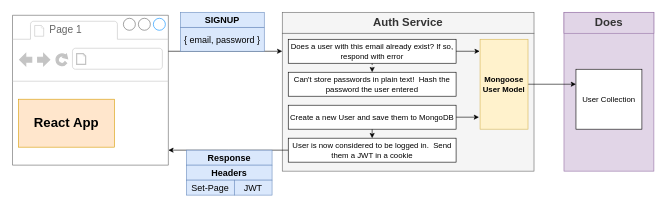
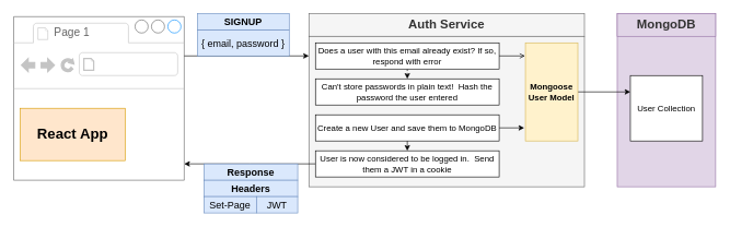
  <mxCell id="0" />
  <mxCell id="1" parent="0" />
  <mxCell id="2" value="" style="strokeWidth=1;shadow=0;dashed=0;align=center;html=1;shape=mxgraph.mockup.containers.browserWindow;rSize=0;strokeColor=#666666;strokeColor2=#008cff;strokeColor3=#c4c4c4;mainText=,;recursiveResize=0;fontStyle=1" vertex="1" parent="1"><mxGeometry x="20" y="25" width="190" height="250" as="geometry" /></mxCell>
  <mxCell id="3" value="Page 1" style="strokeWidth=1;shadow=0;dashed=0;align=center;html=1;shape=mxgraph.mockup.containers.anchor;fontSize=17;fontColor=#666666;align=left;" vertex="1" parent="2"><mxGeometry x="60" y="12" width="110" height="26" as="geometry" /></mxCell>
  <mxCell id="4" value="" style="strokeWidth=1;shadow=0;dashed=0;align=center;html=1;shape=mxgraph.mockup.containers.anchor;rSize=0;fontSize=17;fontColor=#666666;align=left;" vertex="1" parent="2"><mxGeometry x="130" y="60" width="250" height="26" as="geometry" /></mxCell>
  <mxCell id="5" value="React App" style="rounded=0;whiteSpace=wrap;html=1;fontSize=22;fillColor=#ffe6cc;strokeColor=#d79b00;fontStyle=1" vertex="1" parent="2"><mxGeometry x="10" y="140" width="160" height="80" as="geometry" /></mxCell>
  <mxCell id="6" value="Auth Service" style="rounded=0;whiteSpace=wrap;html=1;fillColor=#f5f5f5;strokeColor=#666666;fontColor=#333333;fontStyle=1;fontSize=19;" vertex="1" parent="1"><mxGeometry x="470" y="20" width="420" height="35" as="geometry" /></mxCell>
  <mxCell id="7" value="" style="rounded=0;whiteSpace=wrap;html=1;fillColor=#f5f5f5;strokeColor=#666666;fontColor=#333333;fontStyle=1;fontSize=19;" vertex="1" parent="1"><mxGeometry x="470" y="55" width="420" height="230" as="geometry" /></mxCell>
  <mxCell id="8" value="" style="endArrow=classic;html=1;fontSize=15;" edge="1" parent="1"><mxGeometry width="50" height="50" relative="1" as="geometry"><mxPoint x="280" y="85" as="sourcePoint" /><mxPoint x="470" y="85" as="targetPoint" /></mxGeometry></mxCell>
  <mxCell id="9" value="{ email, password }" style="rounded=0;whiteSpace=wrap;html=1;fontSize=15;fillColor=#dae8fc;strokeColor=#6c8ebf;" vertex="1" parent="1"><mxGeometry x="300" y="45" width="140" height="40" as="geometry" /></mxCell>
  <mxCell id="10" style="edgeStyle=orthogonalEdgeStyle;rounded=0;orthogonalLoop=1;jettySize=auto;html=1;exitX=0.5;exitY=1;exitDx=0;exitDy=0;entryX=0.5;entryY=0;entryDx=0;entryDy=0;fontSize=13;dashed=1;" edge="1" parent="1" source="12" target="14"><mxGeometry relative="1" as="geometry" /></mxCell>
- <mxCell id="11" style="edgeStyle=orthogonalEdgeStyle;rounded=0;orthogonalLoop=1;jettySize=auto;html=1;exitX=1;exitY=0.5;exitDx=0;exitDy=0;entryX=-0.008;entryY=0.134;entryDx=0;entryDy=0;entryPerimeter=0;fontSize=13;" edge="1" parent="1" source="12" target="24"><mxGeometry relative="1" as="geometry" /></mxCell>
+ <mxCell id="11" style="edgeStyle=orthogonalEdgeStyle;rounded=0;orthogonalLoop=1;jettySize=auto;html=1;exitX=1;exitY=0.5;exitDx=0;exitDy=0;entryX=-0.008;entryY=0.134;entryDx=0;entryDy=0;entryPerimeter=0;fontSize=13;endArrow=open;" edge="1" parent="1" source="12" target="24"><mxGeometry relative="1" as="geometry" /></mxCell>
  <mxCell id="12" value="Does a user with this email already exist? If so, respond with error" style="rounded=0;whiteSpace=wrap;html=1;fontSize=13;" vertex="1" parent="1"><mxGeometry x="480" y="65" width="280" height="40" as="geometry" /></mxCell>
  <mxCell id="13" value="&lt;b&gt;SIGNUP&lt;/b&gt;" style="rounded=0;whiteSpace=wrap;html=1;fontSize=15;fillColor=#dae8fc;strokeColor=#6c8ebf;" vertex="1" parent="1"><mxGeometry x="300" y="20" width="140" height="25" as="geometry" /></mxCell>
  <mxCell id="14" value="Can't store passwords in plain text!&amp;nbsp; Hash the password the user entered" style="rounded=0;whiteSpace=wrap;html=1;fontSize=13;" vertex="1" parent="1"><mxGeometry x="480" y="120" width="280" height="40" as="geometry" /></mxCell>
  <mxCell id="15" style="edgeStyle=orthogonalEdgeStyle;rounded=0;orthogonalLoop=1;jettySize=auto;html=1;exitX=1;exitY=0.5;exitDx=0;exitDy=0;entryX=-0.022;entryY=0.864;entryDx=0;entryDy=0;entryPerimeter=0;fontSize=13;" edge="1" parent="1" source="16" target="24"><mxGeometry relative="1" as="geometry" /></mxCell>
  <mxCell id="16" value="Create a new User and save them to MongoDB" style="rounded=0;whiteSpace=wrap;html=1;fontSize=13;" vertex="1" parent="1"><mxGeometry x="480" y="175" width="280" height="40" as="geometry" /></mxCell>
  <mxCell id="17" style="edgeStyle=orthogonalEdgeStyle;rounded=0;orthogonalLoop=1;jettySize=auto;html=1;exitX=0.5;exitY=1;exitDx=0;exitDy=0;entryX=0.5;entryY=0;entryDx=0;entryDy=0;fontSize=13;" edge="1" parent="1" target="19"><mxGeometry relative="1" as="geometry"><mxPoint x="620" y="215" as="sourcePoint" /></mxGeometry></mxCell>
  <mxCell id="18" style="edgeStyle=orthogonalEdgeStyle;rounded=0;orthogonalLoop=1;jettySize=auto;html=1;exitX=0;exitY=0.5;exitDx=0;exitDy=0;fontSize=13;" edge="1" parent="1" source="19"><mxGeometry relative="1" as="geometry"><mxPoint x="280" y="250" as="targetPoint" /></mxGeometry></mxCell>
  <mxCell id="19" value="User is now considered to be logged in.&amp;nbsp; Send them a JWT in a cookie" style="rounded=0;whiteSpace=wrap;html=1;fontSize=13;" vertex="1" parent="1"><mxGeometry x="480" y="230" width="280" height="40" as="geometry" /></mxCell>
  <mxCell id="20" value="" style="rounded=0;whiteSpace=wrap;html=1;fontSize=13;fillColor=#e1d5e7;strokeColor=#9673a6;" vertex="1" parent="1"><mxGeometry x="940" y="20" width="150" height="265" as="geometry" /></mxCell>
- <mxCell id="21" value="&lt;span style=&quot;color: rgb(51 , 51 , 51) ; font-size: 19px&quot;&gt;Does&lt;/span&gt;" style="rounded=0;whiteSpace=wrap;html=1;fontSize=13;fillColor=#e1d5e7;strokeColor=#9673a6;fontStyle=1" vertex="1" parent="1"><mxGeometry x="940" y="20" width="150" height="35" as="geometry" /></mxCell>
+ <mxCell id="21" value="&lt;span style=&quot;color: rgb(51 , 51 , 51) ; font-size: 19px&quot;&gt;MongoDB&lt;/span&gt;" style="rounded=0;whiteSpace=wrap;html=1;fontSize=13;fillColor=#e1d5e7;strokeColor=#9673a6;fontStyle=1" vertex="1" parent="1"><mxGeometry x="940" y="20" width="150" height="35" as="geometry" /></mxCell>
  <mxCell id="22" value="User Collection" style="rounded=0;whiteSpace=wrap;html=1;fontSize=13;" vertex="1" parent="1"><mxGeometry x="960" y="115" width="110" height="100" as="geometry" /></mxCell>
  <mxCell id="23" style="edgeStyle=orthogonalEdgeStyle;rounded=0;orthogonalLoop=1;jettySize=auto;html=1;exitX=1;exitY=0.5;exitDx=0;exitDy=0;entryX=0;entryY=0.25;entryDx=0;entryDy=0;fontSize=13;" edge="1" parent="1" source="24" target="22"><mxGeometry relative="1" as="geometry" /></mxCell>
  <mxCell id="24" value="Mongoose User Model" style="rounded=0;whiteSpace=wrap;html=1;fontSize=13;fillColor=#fff2cc;strokeColor=#d6b656;fontStyle=1" vertex="1" parent="1"><mxGeometry x="800" y="65" width="80" height="150" as="geometry" /></mxCell>
  <mxCell id="25" value="&lt;b&gt;Response&lt;/b&gt;" style="rounded=0;whiteSpace=wrap;html=1;fontSize=15;fillColor=#dae8fc;strokeColor=#6c8ebf;" vertex="1" parent="1"><mxGeometry x="310" y="250" width="143" height="25" as="geometry" /></mxCell>
  <mxCell id="26" value="&lt;b&gt;Headers&lt;/b&gt;" style="rounded=0;whiteSpace=wrap;html=1;fontSize=15;fillColor=#dae8fc;strokeColor=#6c8ebf;" vertex="1" parent="1"><mxGeometry x="310" y="275" width="143" height="25" as="geometry" /></mxCell>
  <mxCell id="27" value="&lt;span&gt;Set-Page&lt;/span&gt;" style="rounded=0;whiteSpace=wrap;html=1;fontSize=15;fillColor=#dae8fc;strokeColor=#6c8ebf;fontStyle=0" vertex="1" parent="1"><mxGeometry x="310" y="300" width="80" height="25" as="geometry" /></mxCell>
  <mxCell id="28" value="&lt;span&gt;JWT&lt;/span&gt;" style="rounded=0;whiteSpace=wrap;html=1;fontSize=15;fillColor=#dae8fc;strokeColor=#6c8ebf;fontStyle=0" vertex="1" parent="1"><mxGeometry x="390" y="300" width="63" height="25" as="geometry" /></mxCell>
